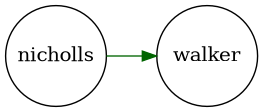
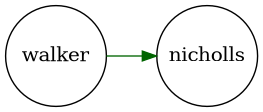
  digraph {
    rankdir=LR
    node [fillcolor=white fixedsize=true shape=circle style=filled]
    walker [height=1 width=1]
    nicholls [height=1 width=1]
-   nicholls -> walker [arrowhead=normal color=darkgreen penwidth=1]
+   walker -> nicholls [arrowhead=normal color=darkgreen penwidth=1]
  }
